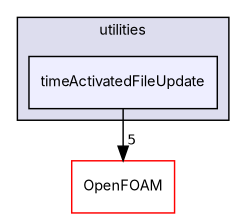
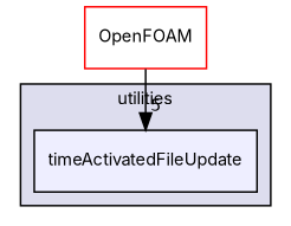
  digraph {
    compound=true
    fontname=Inter
    node [fontname=Inter fontsize=10 shape=box]
    n1 [fillcolor="#eeeeff" label=timeActivatedFileUpdate pencolor=black style=filled]
    n2 [color=red label=OpenFOAM]
    subgraph cluster_1 {
      bgcolor="#ddddee"
      fontsize=10
      label=utilities
      pencolor=black
      n1
    }
-   n1 -> n2 [headlabel=5 labeldistance=1.5 labelfontname=Helvetica labelfontsize=10 fontname=Inter]
+   n2 -> n1 [headlabel=5 labeldistance=1.5 labelfontname=Helvetica labelfontsize=10 fontname=Inter]
  }
